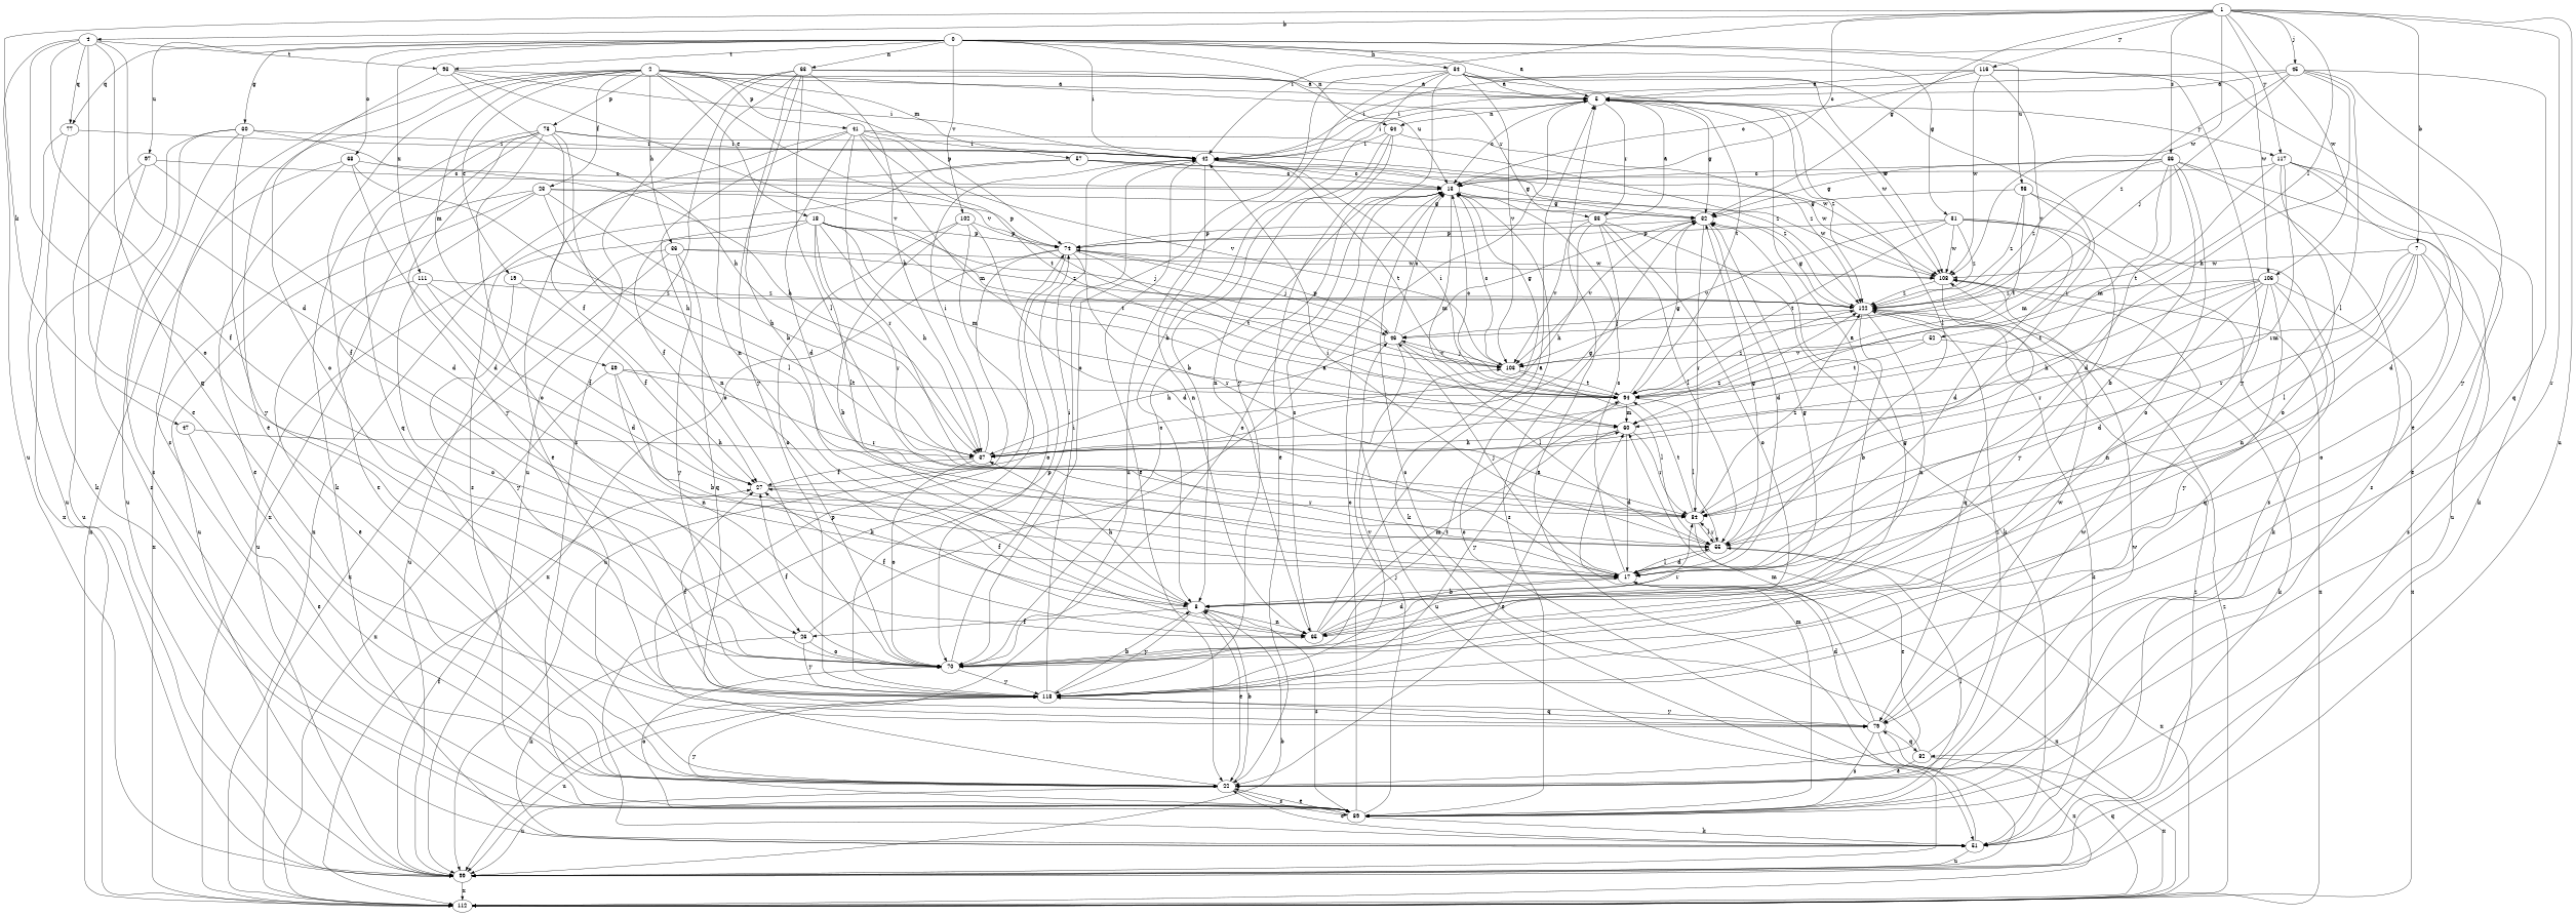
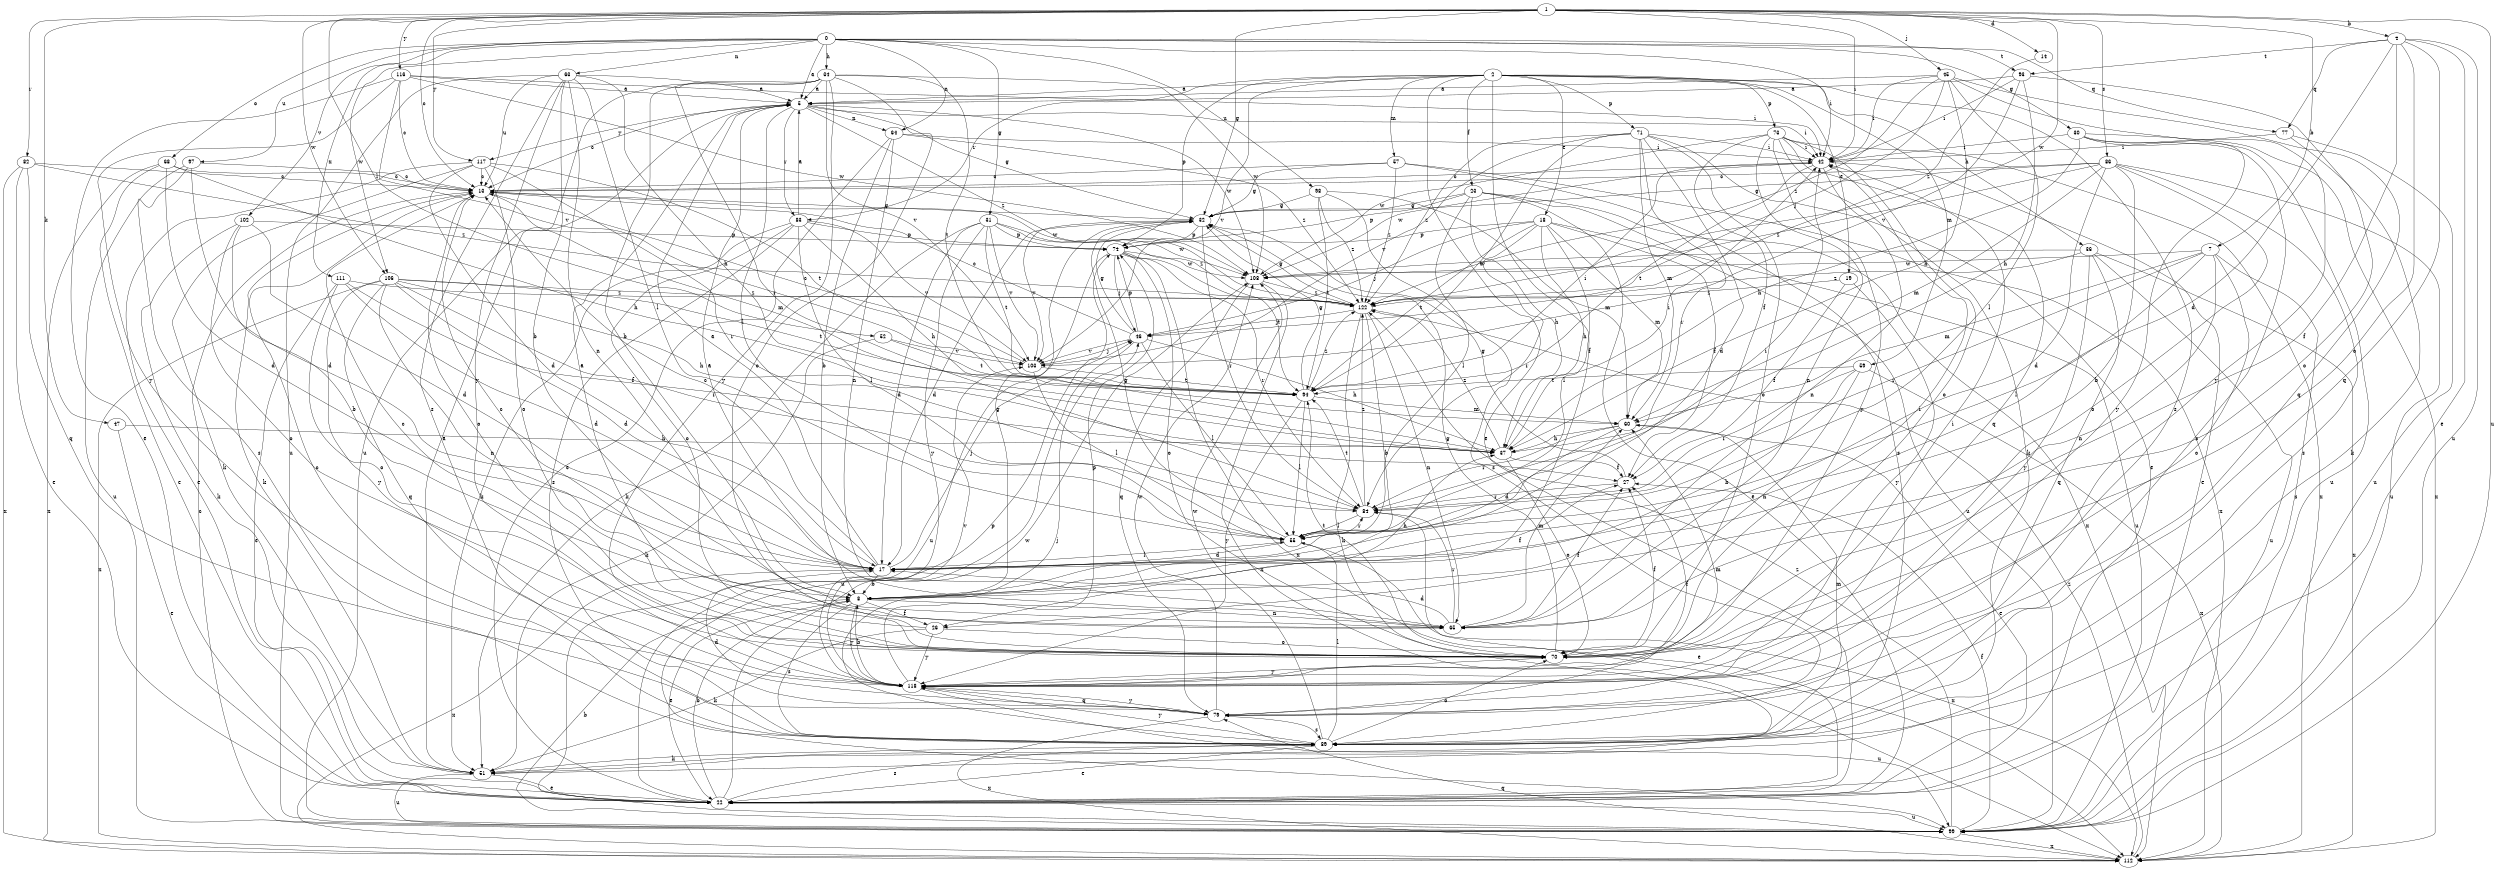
  strict digraph {
    fontname="DejaVu Serif"
    node [fontname="DejaVu Serif"]
    edge [fontname="DejaVu Serif"]
    n1 [label=5]
    0
    30
    31
    34
    42
    63
    64
    68
    77
    93
    97
    98
    102
    106
    111
    13
    32
    108
    117
    83
    55
    122
    99
    89
    37
    118
    112
    74
    103
    17
    51
    94
    70
    84
    8
    22
    65
    60
    79
    27
    1
    4
    7
+   14
    45
    47
    52
    82
    86
    116
    26
    46
    2
    18
    19
    23
    36
    57
    59
-   71 [label=41]
+   71
    73
    n1 -> 42 [label=i]
    n1 -> 64 [label=n]
    n1 -> 13 [label=c]
    n1 -> 32 [label=g]
    n1 -> 108 [label=w]
    n1 -> 117 [label=y]
    n1 -> 83 [label=r]
    n1 -> 55 [label=l]
    n1 -> 122 [label=z]
    0 -> n1 [label=a]
    0 -> 30 [label=g]
    0 -> 31 [label=g]
    0 -> 34 [label=h]
    0 -> 42 [label=i]
    0 -> 63 [label=n]
    0 -> 64 [label=n]
    0 -> 68 [label=o]
    0 -> 77 [label=q]
    0 -> 93 [label=t]
    0 -> 97 [label=u]
    0 -> 98 [label=u]
    0 -> 102 [label=v]
    0 -> 106 [label=w]
    0 -> 111 [label=x]
    30 -> 42 [label=i]
    30 -> 99 [label=u]
    30 -> 89 [label=s]
    30 -> 37 [label=h]
    30 -> 118 [label=y]
    30 -> 112 [label=x]
    31 -> 108 [label=w]
    31 -> 122 [label=z]
    31 -> 118 [label=y]
    31 -> 74 [label=p]
    31 -> 103 [label=v]
    31 -> 17 [label=d]
    31 -> 51 [label=k]
    31 -> 94 [label=t]
    34 -> n1 [label=a]
    34 -> 108 [label=w]
    34 -> 99 [label=u]
    34 -> 118 [label=y]
    34 -> 103 [label=v]
    34 -> 94 [label=t]
    34 -> 70 [label=o]
    34 -> 84 [label=r]
    34 -> 8 [label=b]
    42 -> 13 [label=c]
    42 -> 108 [label=w]
    42 -> 94 [label=t]
    42 -> 22 [label=e]
    42 -> 65 [label=n]
    63 -> n1 [label=a]
    63 -> 13 [label=u]
    63 -> 55 [label=l]
    63 -> 99 [label=u]
    63 -> 89 [label=s]
    63 -> 37 [label=h]
    63 -> 118 [label=y]
    63 -> 8 [label=b]
    63 -> 65 [label=n]
    64 -> 42 [label=i]
    64 -> 122 [label=z]
    64 -> 8 [label=b]
    64 -> 22 [label=e]
    64 -> 65 [label=n]
    68 -> 13 [label=c]
    68 -> 37 [label=h]
    68 -> 112 [label=x]
    68 -> 17 [label=d]
    68 -> 22 [label=e]
    77 -> 42 [label=i]
    77 -> 99 [label=u]
    77 -> 51 [label=k]
    93 -> n1 [label=a]
    93 -> 42 [label=i]
    93 -> 37 [label=h]
    93 -> 103 [label=v]
    93 -> 70 [label=o]
    97 -> 13 [label=c]
    97 -> 99 [label=u]
    97 -> 89 [label=s]
    97 -> 17 [label=d]
    98 -> 32 [label=g]
    98 -> 122 [label=z]
    98 -> 89 [label=s]
    98 -> 94 [label=t]
    98 -> 60 [label=m]
    102 -> 74 [label=p]
    102 -> 17 [label=d]
    102 -> 51 [label=k]
    102 -> 70 [label=o]
    102 -> 8 [label=b]
    106 -> 122 [label=z]
    106 -> 37 [label=h]
    106 -> 118 [label=y]
    106 -> 112 [label=x]
    106 -> 17 [label=d]
    106 -> 94 [label=t]
    106 -> 84 [label=r]
    106 -> 65 [label=n]
    106 -> 79 [label=q]
    111 -> 122 [label=z]
    111 -> 17 [label=d]
    111 -> 70 [label=o]
    111 -> 22 [label=e]
    111 -> 27 [label=f]
    13 -> 32 [label=g]
    13 -> 108 [label=w]
    13 -> 51 [label=k]
    13 -> 70 [label=o]
    13 -> 60 [label=m]
    32 -> 74 [label=p]
    32 -> 103 [label=v]
    32 -> 17 [label=d]
    32 -> 84 [label=r]
    108 -> 122 [label=z]
    108 -> 112 [label=x]
    108 -> 79 [label=q]
    117 -> 13 [label=c]
    117 -> 17 [label=d]
    117 -> 51 [label=k]
    117 -> 94 [label=t]
    117 -> 70 [label=o]
    117 -> 84 [label=r]
    117 -> 22 [label=e]
    83 -> n1 [label=a]
    83 -> 55 [label=l]
    83 -> 89 [label=s]
    83 -> 37 [label=h]
    83 -> 74 [label=p]
    83 -> 103 [label=v]
    83 -> 51 [label=k]
    83 -> 70 [label=o]
    55 -> 42 [label=i]
    55 -> 32 [label=g]
    55 -> 112 [label=x]
    55 -> 17 [label=d]
    55 -> 84 [label=r]
    122 -> 32 [label=g]
    122 -> 51 [label=k]
    122 -> 8 [label=b]
    122 -> 65 [label=n]
    122 -> 46 [label=j]
    99 -> 13 [label=c]
    99 -> 122 [label=z]
    99 -> 112 [label=x]
    99 -> 8 [label=b]
    99 -> 27 [label=f]
    89 -> 13 [label=c]
    89 -> 108 [label=w]
    89 -> 55 [label=l]
    89 -> 118 [label=y]
    89 -> 51 [label=k]
    89 -> 70 [label=o]
    89 -> 22 [label=e]
    89 -> 60 [label=m]
    89 -> 46 [label=j]
    37 -> 42 [label=i]
    37 -> 122 [label=z]
    37 -> 70 [label=o]
    37 -> 27 [label=f]
    118 -> 42 [label=i]
    118 -> 99 [label=u]
    118 -> 74 [label=p]
    118 -> 103 [label=v]
    118 -> 8 [label=b]
    118 -> 79 [label=q]
    118 -> 27 [label=f]
    112 -> 122 [label=z]
    112 -> 79 [label=q]
    74 -> 108 [label=w]
    74 -> 99 [label=u]
    74 -> 112 [label=x]
    74 -> 94 [label=t]
    74 -> 70 [label=o]
    74 -> 84 [label=r]
    74 -> 46 [label=j]
    103 -> 13 [label=c]
    103 -> 55 [label=l]
    103 -> 94 [label=t]
    103 -> 46 [label=j]
    17 -> n1 [label=a]
    17 -> 13 [label=c]
    17 -> 55 [label=l]
    17 -> 112 [label=x]
    17 -> 8 [label=b]
    17 -> 46 [label=j]
    51 -> n1 [label=a]
    51 -> 99 [label=u]
    51 -> 22 [label=e]
    94 -> 42 [label=i]
-   94 -> 13 [label=c]
    94 -> 32 [label=g]
    94 -> 55 [label=l]
    94 -> 122 [label=z]
    94 -> 118 [label=y]
    94 -> 60 [label=m]
    70 -> 42 [label=i]
    70 -> 13 [label=c]
    70 -> 32 [label=g]
    70 -> 118 [label=y]
    70 -> 94 [label=t]
    70 -> 27 [label=f]
    84 -> 55 [label=l]
    84 -> 122 [label=z]
    84 -> 94 [label=t]
    84 -> 22 [label=e]
    8 -> 32 [label=g]
    8 -> 89 [label=s]
    8 -> 37 [label=h]
    8 -> 118 [label=y]
    8 -> 22 [label=e]
    8 -> 65 [label=n]
    8 -> 27 [label=f]
    8 -> 26 [label=f]
    22 -> 108 [label=w]
    22 -> 99 [label=u]
    22 -> 89 [label=s]
    22 -> 74 [label=p]
    22 -> 8 [label=b]
    65 -> n1 [label=a]
    65 -> 13 [label=c]
    65 -> 17 [label=d]
    65 -> 84 [label=r]
    65 -> 60 [label=m]
    65 -> 27 [label=f]
    60 -> 37 [label=h]
    60 -> 17 [label=d]
    60 -> 84 [label=r]
    60 -> 22 [label=e]
    79 -> 108 [label=w]
    79 -> 89 [label=s]
    79 -> 118 [label=y]
    79 -> 112 [label=x]
    79 -> 17 [label=d]
    79 -> 60 [label=m]
    27 -> 32 [label=g]
    27 -> 84 [label=r]
    1 -> 42 [label=i]
    1 -> 106 [label=w]
    1 -> 13 [label=c]
    1 -> 32 [label=g]
    1 -> 108 [label=w]
    1 -> 117 [label=y]
    1 -> 99 [label=u]
    1 -> 4 [label=b]
    1 -> 7 [label=b]
+   1 -> 14 [label=d]
    1 -> 45 [label=j]
    1 -> 47 [label=k]
    1 -> 52 [label=l]
    1 -> 82 [label=r]
    1 -> 86 [label=s]
    1 -> 116 [label=y]
    4 -> 77 [label=q]
    4 -> 93 [label=t]
    4 -> 99 [label=u]
    4 -> 17 [label=d]
    4 -> 70 [label=o]
    4 -> 22 [label=e]
    4 -> 79 [label=q]
    4 -> 26 [label=f]
    7 -> 108 [label=w]
    7 -> 55 [label=l]
    7 -> 89 [label=s]
    7 -> 70 [label=o]
    7 -> 84 [label=r]
    7 -> 65 [label=n]
    7 -> 60 [label=m]
+   14 -> 122 [label=z]
    45 -> n1 [label=a]
    45 -> 42 [label=i]
    45 -> 55 [label=l]
    45 -> 122 [label=z]
    45 -> 37 [label=h]
    45 -> 118 [label=y]
    45 -> 79 [label=q]
    45 -> 46 [label=j]
    47 -> 37 [label=h]
    47 -> 22 [label=e]
    52 -> 103 [label=v]
    52 -> 51 [label=k]
    52 -> 94 [label=t]
    82 -> 13 [label=c]
    82 -> 122 [label=z]
    82 -> 112 [label=x]
    82 -> 22 [label=e]
-   79 -> 82 [label=q]
+   82 -> 79 [label=q]
    86 -> 13 [label=c]
    86 -> 32 [label=g]
    86 -> 122 [label=z]
    86 -> 99 [label=u]
    86 -> 89 [label=s]
    86 -> 17 [label=d]
    86 -> 70 [label=o]
    86 -> 8 [label=b]
    86 -> 60 [label=m]
    116 -> n1 [label=a]
    116 -> 42 [label=i]
    116 -> 13 [label=c]
    116 -> 108 [label=w]
    116 -> 118 [label=y]
    116 -> 103 [label=v]
    116 -> 22 [label=e]
    26 -> n1 [label=a]
    26 -> 118 [label=y]
    26 -> 51 [label=k]
    26 -> 70 [label=o]
    46 -> 13 [label=c]
    46 -> 32 [label=g]
    46 -> 55 [label=l]
    46 -> 99 [label=u]
    46 -> 37 [label=h]
    46 -> 74 [label=p]
    46 -> 103 [label=v]
    2 -> n1 [label=a]
    2 -> 83 [label=r]
    2 -> 89 [label=s]
    2 -> 74 [label=p]
    2 -> 103 [label=v]
    2 -> 22 [label=e]
    2 -> 26 [label=f]
    2 -> 18 [label=e]
    2 -> 19 [label=e]
    2 -> 23 [label=f]
    2 -> 36 [label=h]
    2 -> 57 [label=m]
    2 -> 59 [label=m]
    2 -> 71 [label=p]
    2 -> 73 [label=p]
    18 -> 55 [label=l]
    18 -> 99 [label=u]
    18 -> 37 [label=h]
    18 -> 74 [label=p]
    18 -> 94 [label=t]
    18 -> 84 [label=r]
    18 -> 60 [label=m]
    18 -> 27 [label=f]
    18 -> 46 [label=j]
    19 -> 122 [label=z]
    19 -> 118 [label=y]
    19 -> 27 [label=f]
    23 -> 32 [label=g]
    23 -> 55 [label=l]
    23 -> 99 [label=u]
    23 -> 37 [label=h]
    23 -> 112 [label=x]
    23 -> 74 [label=p]
    23 -> 22 [label=e]
    36 -> 108 [label=w]
    36 -> 122 [label=z]
    36 -> 99 [label=u]
    36 -> 118 [label=y]
    36 -> 112 [label=x]
    36 -> 79 [label=q]
    57 -> 13 [label=c]
    57 -> 32 [label=g]
    57 -> 122 [label=z]
    57 -> 89 [label=s]
    57 -> 112 [label=x]
    59 -> 112 [label=x]
    59 -> 94 [label=t]
    59 -> 84 [label=r]
    59 -> 8 [label=b]
    59 -> 65 [label=n]
    71 -> 42 [label=i]
    71 -> 122 [label=z]
    71 -> 103 [label=v]
    71 -> 17 [label=d]
    71 -> 94 [label=t]
    71 -> 70 [label=o]
    71 -> 84 [label=r]
    71 -> 22 [label=e]
    71 -> 60 [label=m]
    73 -> 42 [label=i]
    73 -> 108 [label=w]
    73 -> 118 [label=y]
    73 -> 112 [label=x]
    73 -> 51 [label=k]
    73 -> 70 [label=o]
    73 -> 65 [label=n]
    73 -> 79 [label=q]
    73 -> 27 [label=f]
  }
